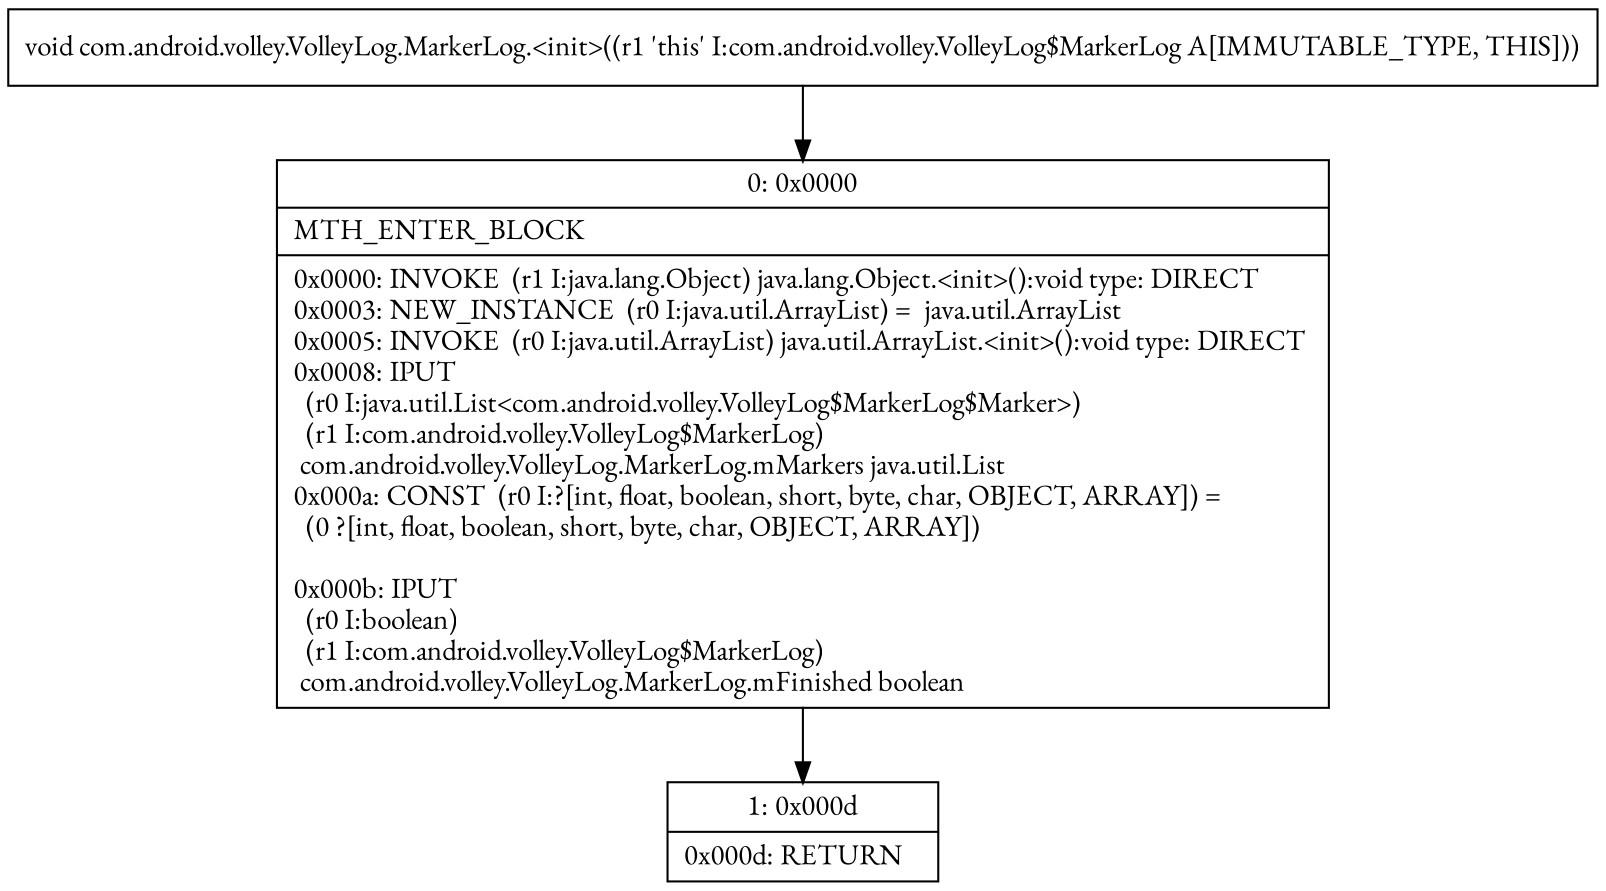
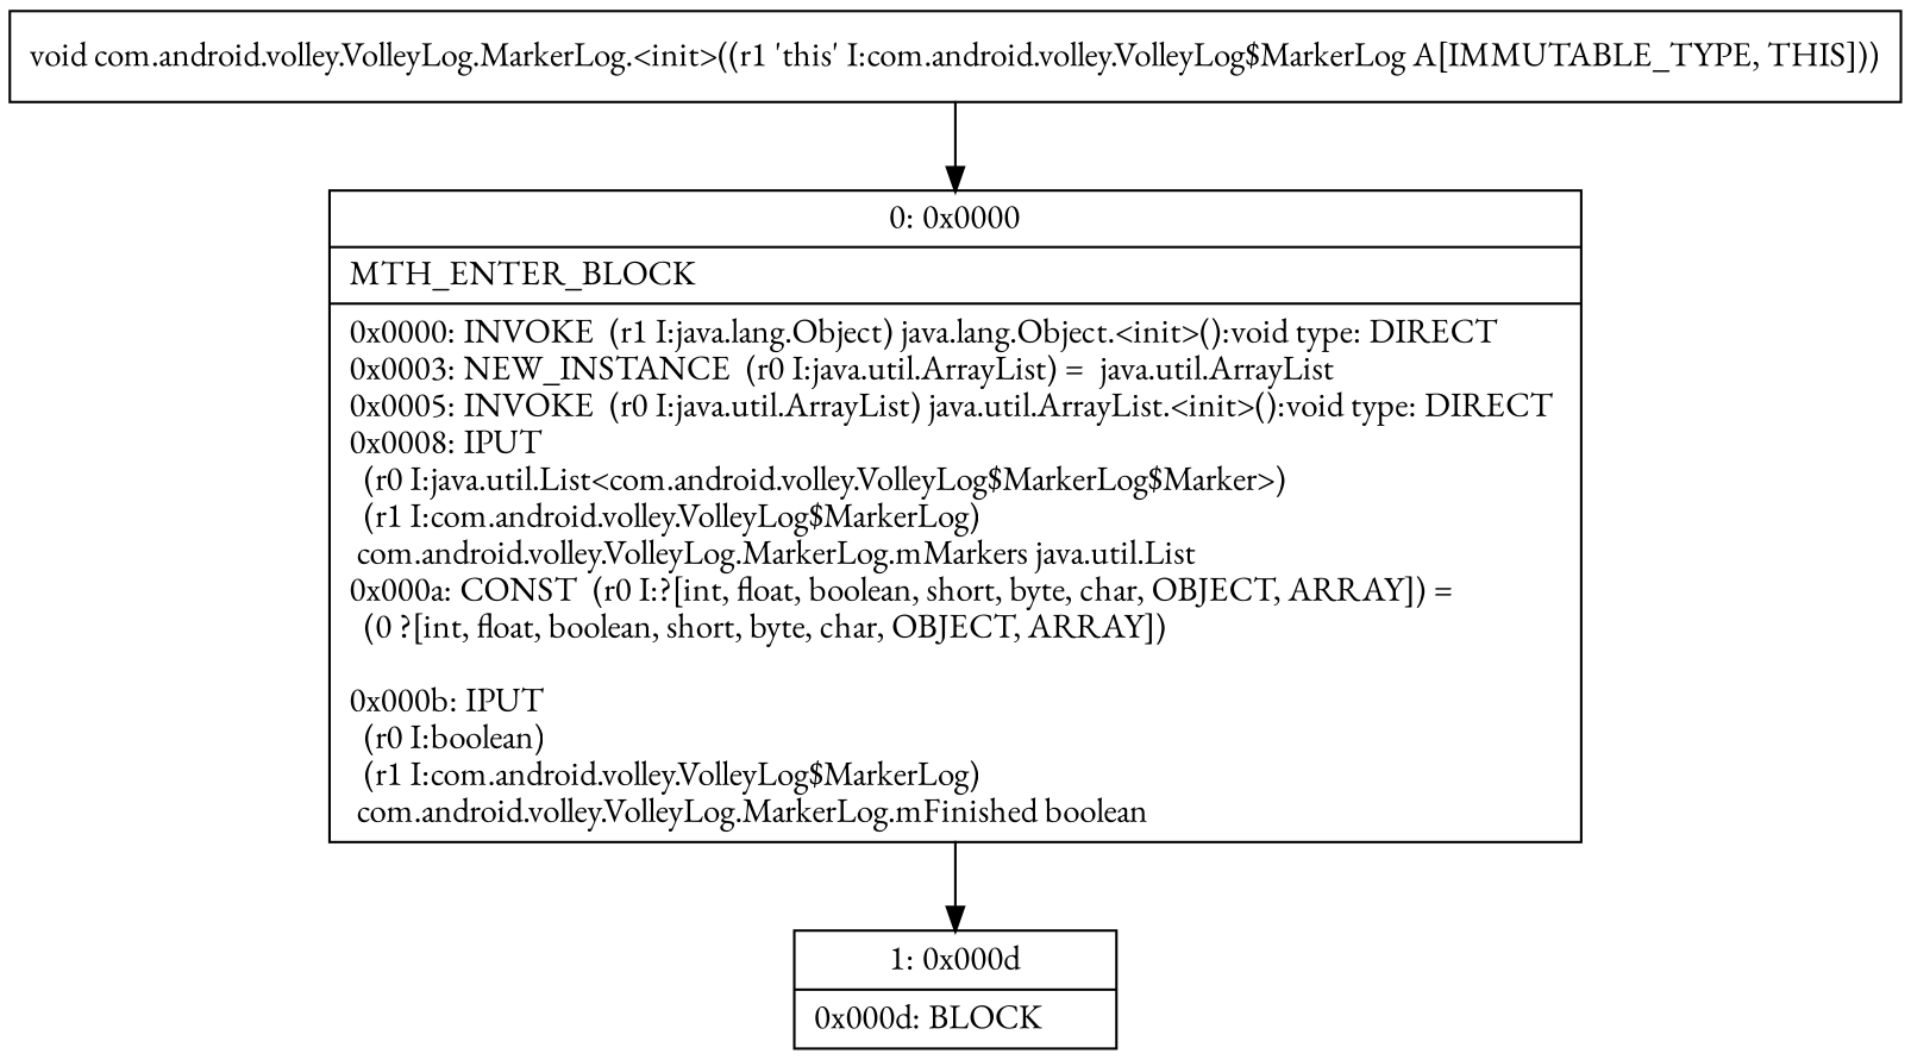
  digraph {
    fontname="EB Garamond"
    node [shape=record fontname="EB Garamond"]
    edge [fontname="EB Garamond"]
    n1 [label="{0\:\ 0x0000|MTH_ENTER_BLOCK\l|0x0000: INVOKE  (r1 I:java.lang.Object) java.lang.Object.\<init\>():void type: DIRECT \l0x0003: NEW_INSTANCE  (r0 I:java.util.ArrayList) =  java.util.ArrayList \l0x0005: INVOKE  (r0 I:java.util.ArrayList) java.util.ArrayList.\<init\>():void type: DIRECT \l0x0008: IPUT  \l  (r0 I:java.util.List\<com.android.volley.VolleyLog$MarkerLog$Marker\>)\l  (r1 I:com.android.volley.VolleyLog$MarkerLog)\l com.android.volley.VolleyLog.MarkerLog.mMarkers java.util.List \l0x000a: CONST  (r0 I:?[int, float, boolean, short, byte, char, OBJECT, ARRAY]) = \l  (0 ?[int, float, boolean, short, byte, char, OBJECT, ARRAY])\l \l0x000b: IPUT  \l  (r0 I:boolean)\l  (r1 I:com.android.volley.VolleyLog$MarkerLog)\l com.android.volley.VolleyLog.MarkerLog.mFinished boolean \l}"]
-   n2 [label="{1\:\ 0x000d|0x000d: RETURN   \l}"]
+   n2 [label="{1\:\ 0x000d|0x000d: BLOCK   \l}"]
    n3 [label="{void com.android.volley.VolleyLog.MarkerLog.\<init\>((r1 'this' I:com.android.volley.VolleyLog$MarkerLog A[IMMUTABLE_TYPE, THIS])) }"]
    n1 -> n2
    n3 -> n1
  }
